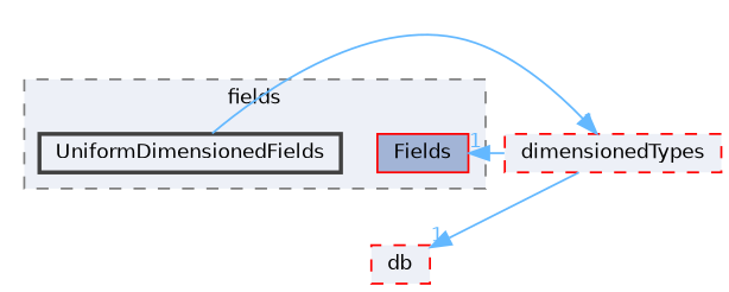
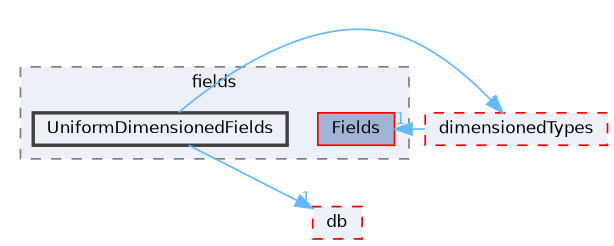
  digraph {
    compound=true
    node [color=red fillcolor="#edf0f7" fontname=Helvetica fontsize=10 shape=box style="filled,dashed"]
    edge [color=steelblue1 fontcolor=steelblue1 fontname=Helvetica fontsize=10 headlabel=1 labeldistance=1.5 labelfontname=Helvetica labelfontsize=10]
    n1 [fillcolor="#a2b4d6" height=0.2 label=Fields style=filled width=0.4]
    n2 [color=grey25 height=0.2 label=UniformDimensionedFields style="filled,bold" width=0.4]
    n3 [height=0.2 label=db width=0.4]
    n4 [height=0.2 label=dimensionedTypes width=0.4]
    subgraph cluster_1 {
      bgcolor="#edf0f7"
      fontname=Helvetica
      fontsize=10
      label=fields
      pencolor=grey50
      style="filled,dashed"
      n1
      n2
    }
-   n4 -> n3
+   n2 -> n3
    n2 -> n4
    n4 -> n1
  }
